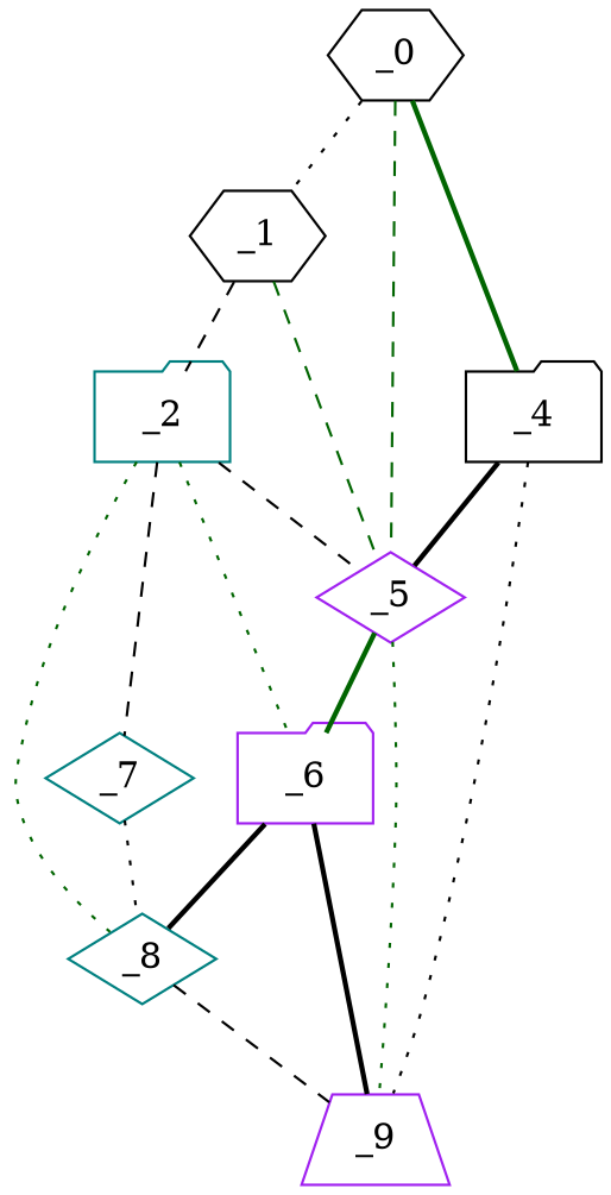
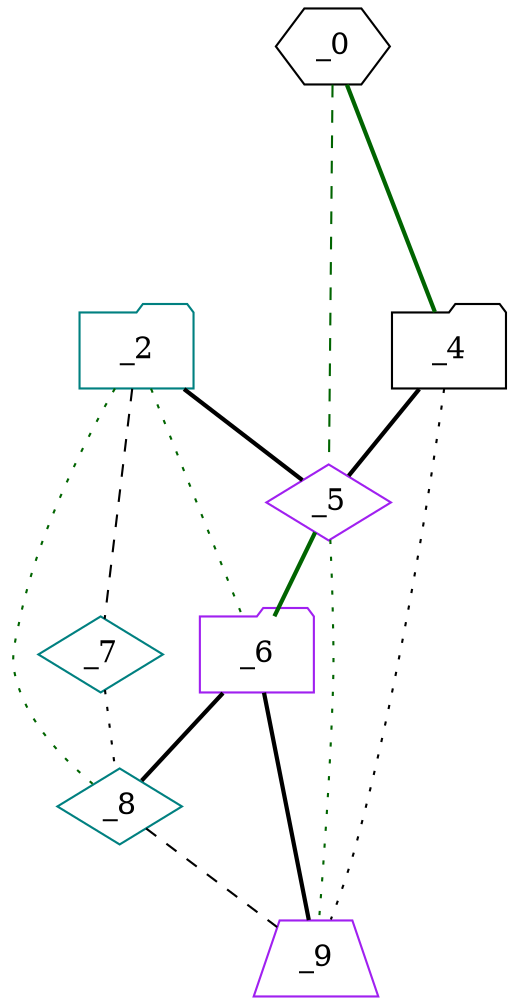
  graph {
    node [color=black shape=folder x=105 y=61]
    edge [color=black style=dotted valence=2]
    _0 [shape=hexagon x=25 y=118]
-   _1 [shape=hexagon x=28 y=78]
    _4 [x=63 y=124]
    _5 [color=purple shape=diamond x=64 y=87]
    _2 [color=teal x=54]
    _9 [color=purple shape=trapezium y=98]
    _6 [color=purple x=91 y=70]
    _7 [color=teal shape=diamond x=100 y=7]
    _8 [color=teal shape=diamond]
-   _0 -- _1 [valence=1]
    _0 -- _4 [color=darkgreen style=bold valence=1]
    _0 -- _5 [color=darkgreen style=dashed]
-   _1 -- _5 [color=darkgreen style=dashed]
-   _1 -- _2 [style=dashed]
    _4 -- _5 [style=bold]
    _4 -- _9 [valence=1]
    _5 -- _9 [color=darkgreen]
    _5 -- _6 [color=darkgreen style=bold]
-   _2 -- _5 [style=dashed]
+   _2 -- _5 [style=bold]
    _2 -- _6 [color=darkgreen]
    _2 -- _7 [style=dashed]
    _2 -- _8 [color=darkgreen]
    _6 -- _9 [style=bold]
    _6 -- _8 [style=bold]
    _7 -- _8 [valence=1]
    _8 -- _9 [style=dashed valence=1]
  }
